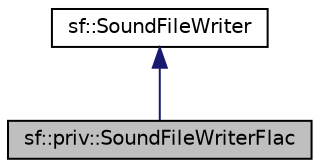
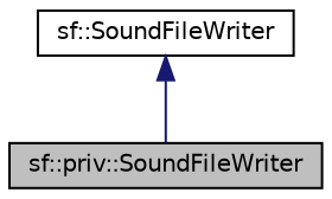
  digraph {
    node [color=black fontname=Helvetica fontsize=10 shape=record style=filled]
-   n1 [fillcolor=grey75 fontcolor=black height=0.2 label="sf::priv::SoundFileWriterFlac" width=0.4]
+   n1 [fillcolor=grey75 fontcolor=black height=0.2 label="sf::priv::SoundFileWriter" width=0.4]
    n2 [fillcolor=white height=0.2 label="sf::SoundFileWriter" width=0.4]
    n2 -> n1 [color=midnightblue dir=back fontname=Helvetica fontsize=10 labelfontname=Helvetica labelfontsize=10 style=solid]
  }
